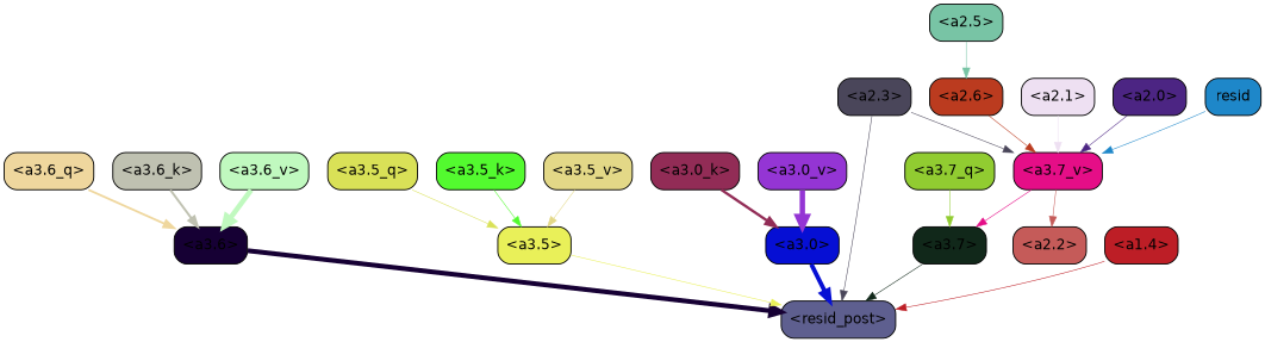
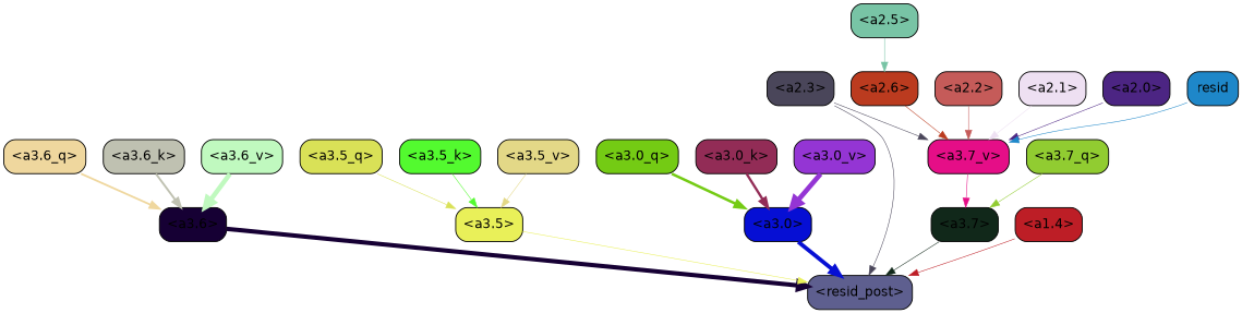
  strict digraph {
    splines=true
    node [color=black fontname=Helvetica shape=box style="filled, rounded"]
    edge [color="#4a465a" penwidth=0.6]
    "<a3.7>" [fillcolor="#11281a"]
    "<resid_post>" [fillcolor="#5e5f8f"]
    "<a3.6>" [fillcolor="#160034"]
    "<a3.5>" [fillcolor="#e9f059"]
    "<a3.0>" [fillcolor="#060fd4"]
    "<a2.3>" [fillcolor="#4a465a"]
    "<a3.7_v>" [fillcolor="#e50e87"]
    "<a1.4>" [fillcolor="#bd1e26"]
    "<a3.7_q>" [fillcolor="#91cc31"]
    "<a3.6_q>" [fillcolor="#efd79e"]
    "<a3.5_q>" [fillcolor="#d9e157"]
+   "<a3.0_q>" [fillcolor="#74cb14"]
    "<a3.6_k>" [fillcolor="#bfc1b1"]
    "<a3.5_k>" [fillcolor="#53fa2f"]
    "<a3.0_k>" [fillcolor="#922c56"]
    "<a3.6_v>" [fillcolor="#c0f9bf"]
    "<a3.5_v>" [fillcolor="#e3d887"]
    "<a3.0_v>" [fillcolor="#9435d4"]
    "<a2.6>" [fillcolor="#bb3b1f"]
    "<a2.5>" [fillcolor="#78c4a5"]
    "<a2.2>" [fillcolor="#c55b59"]
    "<a2.1>" [fillcolor="#eee0f2"]
    "<a2.0>" [fillcolor="#4c2583"]
    n24 [fillcolor="#1e87c9" label=resid]
    "<a3.7>" -> "<resid_post>" [color="#11281a"]
    "<a3.6>" -> "<resid_post>" [color="#160034" penwidth=4.6696330308914185]
    "<a3.5>" -> "<resid_post>" [color="#e9f059"]
    "<a3.0>" -> "<resid_post>" [color="#060fd4" penwidth=4.282557368278503]
    "<a2.3>" -> "<resid_post>"
    "<a2.3>" -> "<a3.7_v>"
    "<a3.7_v>" -> "<a3.7>" [color="#e50e87"]
    "<a1.4>" -> "<resid_post>" [color="#bd1e26"]
    "<a3.7_q>" -> "<a3.7>" [color="#91cc31"]
    "<a3.6_q>" -> "<a3.6>" [color="#efd79e" penwidth=2.03758105635643]
    "<a3.5_q>" -> "<a3.5>" [color="#d9e157"]
+   "<a3.0_q>" -> "<a3.0>" [color="#74cb14" penwidth=2.8638100624084473]
    "<a3.6_k>" -> "<a3.6>" [color="#bfc1b1" penwidth=2.174198240041733]
    "<a3.5_k>" -> "<a3.5>" [color="#53fa2f"]
    "<a3.0_k>" -> "<a3.0>" [color="#922c56" penwidth=2.6274144649505615]
    "<a3.6_v>" -> "<a3.6>" [color="#c0f9bf" penwidth=5.002329230308533]
    "<a3.5_v>" -> "<a3.5>" [color="#e3d887"]
    "<a3.0_v>" -> "<a3.0>" [color="#9435d4" penwidth=5.188832879066467]
    "<a2.6>" -> "<a3.7_v>" [color="#bb3b1f"]
    "<a2.5>" -> "<a2.6>" [color="#78c4a5"]
-   "<a3.7_v>" -> "<a2.2>" [color="#c55b59"]
+   "<a2.2>" -> "<a3.7_v>" [color="#c55b59"]
    "<a2.1>" -> "<a3.7_v>" [color="#eee0f2"]
    "<a2.0>" -> "<a3.7_v>" [color="#4c2583"]
    n24 -> "<a3.7_v>" [color="#1e87c9"]
  }
